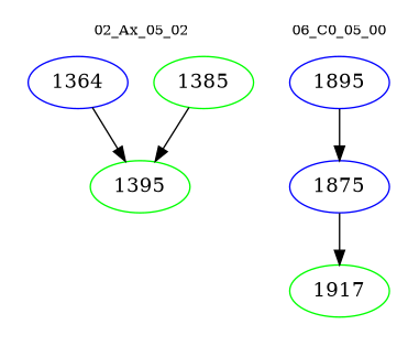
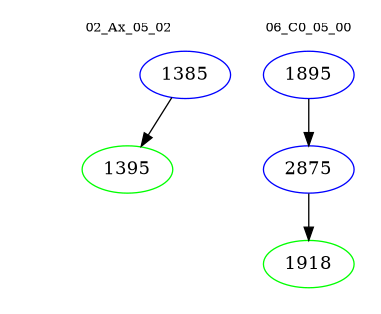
  digraph {
    fontname="DejaVu Serif"
    node [color=blue fontname="DejaVu Serif"]
    edge [color=black fontname="DejaVu Serif"]
-   n1 [color=green label=1385]
-   n2 [label=1364]
+   n1 [label=1385]
    n3 [color=green label=1395]
    n4 [label=1895]
-   n5 [label=1875]
-   n6 [color=green label=1917]
+   n5 [label=2875]
+   n6 [color=green label=1918]
    subgraph cluster_1 {
      color=white
      fontsize=10
      label="02_Ax_05_02"
      n1
-     n2
      n3
    }
    subgraph cluster_2 {
      color=white
      fontsize=10
      label="06_C0_05_00"
      n4
      n5
      n6
    }
    n1 -> n3
-   n2 -> n3
    n4 -> n5
    n5 -> n6
  }
